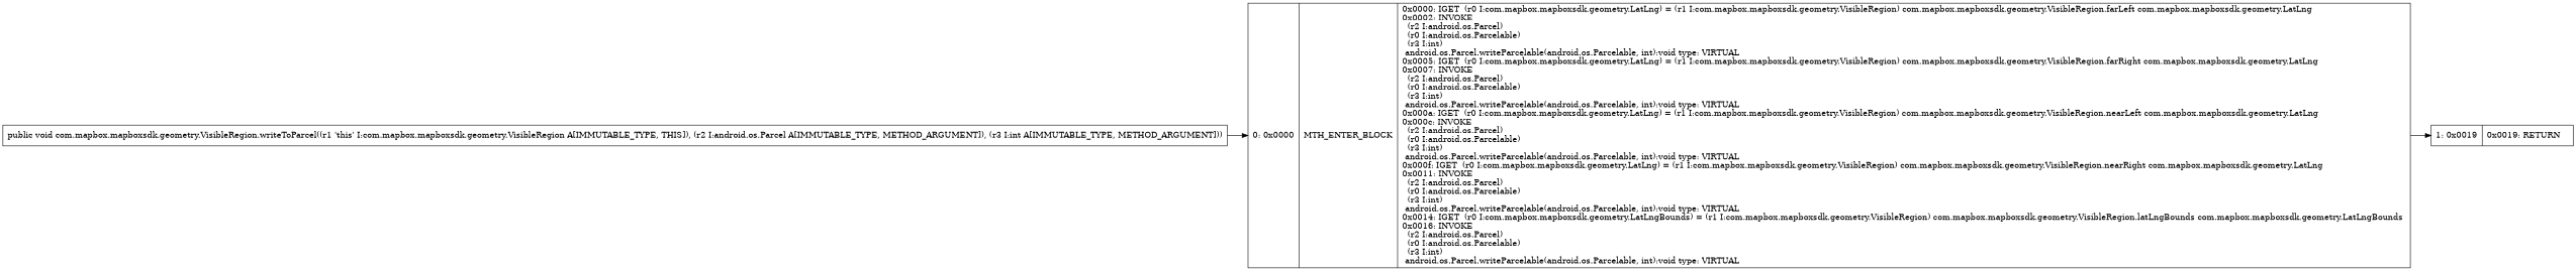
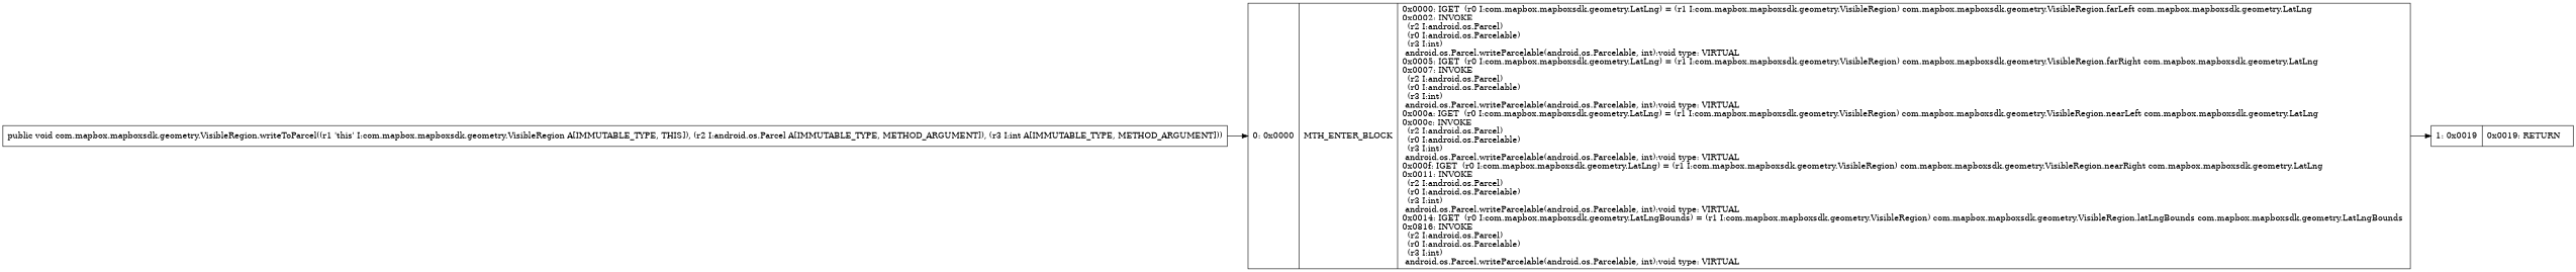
  digraph {
    rankdir=LR
    node [shape=record]
-   n1 [label="{0\:\ 0x0000|MTH_ENTER_BLOCK\l|0x0000: IGET  (r0 I:com.mapbox.mapboxsdk.geometry.LatLng) = (r1 I:com.mapbox.mapboxsdk.geometry.VisibleRegion) com.mapbox.mapboxsdk.geometry.VisibleRegion.farLeft com.mapbox.mapboxsdk.geometry.LatLng \l0x0002: INVOKE  \l  (r2 I:android.os.Parcel)\l  (r0 I:android.os.Parcelable)\l  (r3 I:int)\l android.os.Parcel.writeParcelable(android.os.Parcelable, int):void type: VIRTUAL \l0x0005: IGET  (r0 I:com.mapbox.mapboxsdk.geometry.LatLng) = (r1 I:com.mapbox.mapboxsdk.geometry.VisibleRegion) com.mapbox.mapboxsdk.geometry.VisibleRegion.farRight com.mapbox.mapboxsdk.geometry.LatLng \l0x0007: INVOKE  \l  (r2 I:android.os.Parcel)\l  (r0 I:android.os.Parcelable)\l  (r3 I:int)\l android.os.Parcel.writeParcelable(android.os.Parcelable, int):void type: VIRTUAL \l0x000a: IGET  (r0 I:com.mapbox.mapboxsdk.geometry.LatLng) = (r1 I:com.mapbox.mapboxsdk.geometry.VisibleRegion) com.mapbox.mapboxsdk.geometry.VisibleRegion.nearLeft com.mapbox.mapboxsdk.geometry.LatLng \l0x000c: INVOKE  \l  (r2 I:android.os.Parcel)\l  (r0 I:android.os.Parcelable)\l  (r3 I:int)\l android.os.Parcel.writeParcelable(android.os.Parcelable, int):void type: VIRTUAL \l0x000f: IGET  (r0 I:com.mapbox.mapboxsdk.geometry.LatLng) = (r1 I:com.mapbox.mapboxsdk.geometry.VisibleRegion) com.mapbox.mapboxsdk.geometry.VisibleRegion.nearRight com.mapbox.mapboxsdk.geometry.LatLng \l0x0011: INVOKE  \l  (r2 I:android.os.Parcel)\l  (r0 I:android.os.Parcelable)\l  (r3 I:int)\l android.os.Parcel.writeParcelable(android.os.Parcelable, int):void type: VIRTUAL \l0x0014: IGET  (r0 I:com.mapbox.mapboxsdk.geometry.LatLngBounds) = (r1 I:com.mapbox.mapboxsdk.geometry.VisibleRegion) com.mapbox.mapboxsdk.geometry.VisibleRegion.latLngBounds com.mapbox.mapboxsdk.geometry.LatLngBounds \l0x0016: INVOKE  \l  (r2 I:android.os.Parcel)\l  (r0 I:android.os.Parcelable)\l  (r3 I:int)\l android.os.Parcel.writeParcelable(android.os.Parcelable, int):void type: VIRTUAL \l}"]
+   n1 [label="{0\:\ 0x0000|MTH_ENTER_BLOCK\l|0x0000: IGET  (r0 I:com.mapbox.mapboxsdk.geometry.LatLng) = (r1 I:com.mapbox.mapboxsdk.geometry.VisibleRegion) com.mapbox.mapboxsdk.geometry.VisibleRegion.farLeft com.mapbox.mapboxsdk.geometry.LatLng \l0x0002: INVOKE  \l  (r2 I:android.os.Parcel)\l  (r0 I:android.os.Parcelable)\l  (r3 I:int)\l android.os.Parcel.writeParcelable(android.os.Parcelable, int):void type: VIRTUAL \l0x0005: IGET  (r0 I:com.mapbox.mapboxsdk.geometry.LatLng) = (r1 I:com.mapbox.mapboxsdk.geometry.VisibleRegion) com.mapbox.mapboxsdk.geometry.VisibleRegion.farRight com.mapbox.mapboxsdk.geometry.LatLng \l0x0007: INVOKE  \l  (r2 I:android.os.Parcel)\l  (r0 I:android.os.Parcelable)\l  (r3 I:int)\l android.os.Parcel.writeParcelable(android.os.Parcelable, int):void type: VIRTUAL \l0x000a: IGET  (r0 I:com.mapbox.mapboxsdk.geometry.LatLng) = (r1 I:com.mapbox.mapboxsdk.geometry.VisibleRegion) com.mapbox.mapboxsdk.geometry.VisibleRegion.nearLeft com.mapbox.mapboxsdk.geometry.LatLng \l0x000c: INVOKE  \l  (r2 I:android.os.Parcel)\l  (r0 I:android.os.Parcelable)\l  (r3 I:int)\l android.os.Parcel.writeParcelable(android.os.Parcelable, int):void type: VIRTUAL \l0x000f: IGET  (r0 I:com.mapbox.mapboxsdk.geometry.LatLng) = (r1 I:com.mapbox.mapboxsdk.geometry.VisibleRegion) com.mapbox.mapboxsdk.geometry.VisibleRegion.nearRight com.mapbox.mapboxsdk.geometry.LatLng \l0x0011: INVOKE  \l  (r2 I:android.os.Parcel)\l  (r0 I:android.os.Parcelable)\l  (r3 I:int)\l android.os.Parcel.writeParcelable(android.os.Parcelable, int):void type: VIRTUAL \l0x0014: IGET  (r0 I:com.mapbox.mapboxsdk.geometry.LatLngBounds) = (r1 I:com.mapbox.mapboxsdk.geometry.VisibleRegion) com.mapbox.mapboxsdk.geometry.VisibleRegion.latLngBounds com.mapbox.mapboxsdk.geometry.LatLngBounds \l0x0816: INVOKE  \l  (r2 I:android.os.Parcel)\l  (r0 I:android.os.Parcelable)\l  (r3 I:int)\l android.os.Parcel.writeParcelable(android.os.Parcelable, int):void type: VIRTUAL \l}"]
    n2 [label="{1\:\ 0x0019|0x0019: RETURN   \l}"]
    n3 [label="{public void com.mapbox.mapboxsdk.geometry.VisibleRegion.writeToParcel((r1 'this' I:com.mapbox.mapboxsdk.geometry.VisibleRegion A[IMMUTABLE_TYPE, THIS]), (r2 I:android.os.Parcel A[IMMUTABLE_TYPE, METHOD_ARGUMENT]), (r3 I:int A[IMMUTABLE_TYPE, METHOD_ARGUMENT])) }"]
    n1 -> n2
    n3 -> n1
  }
